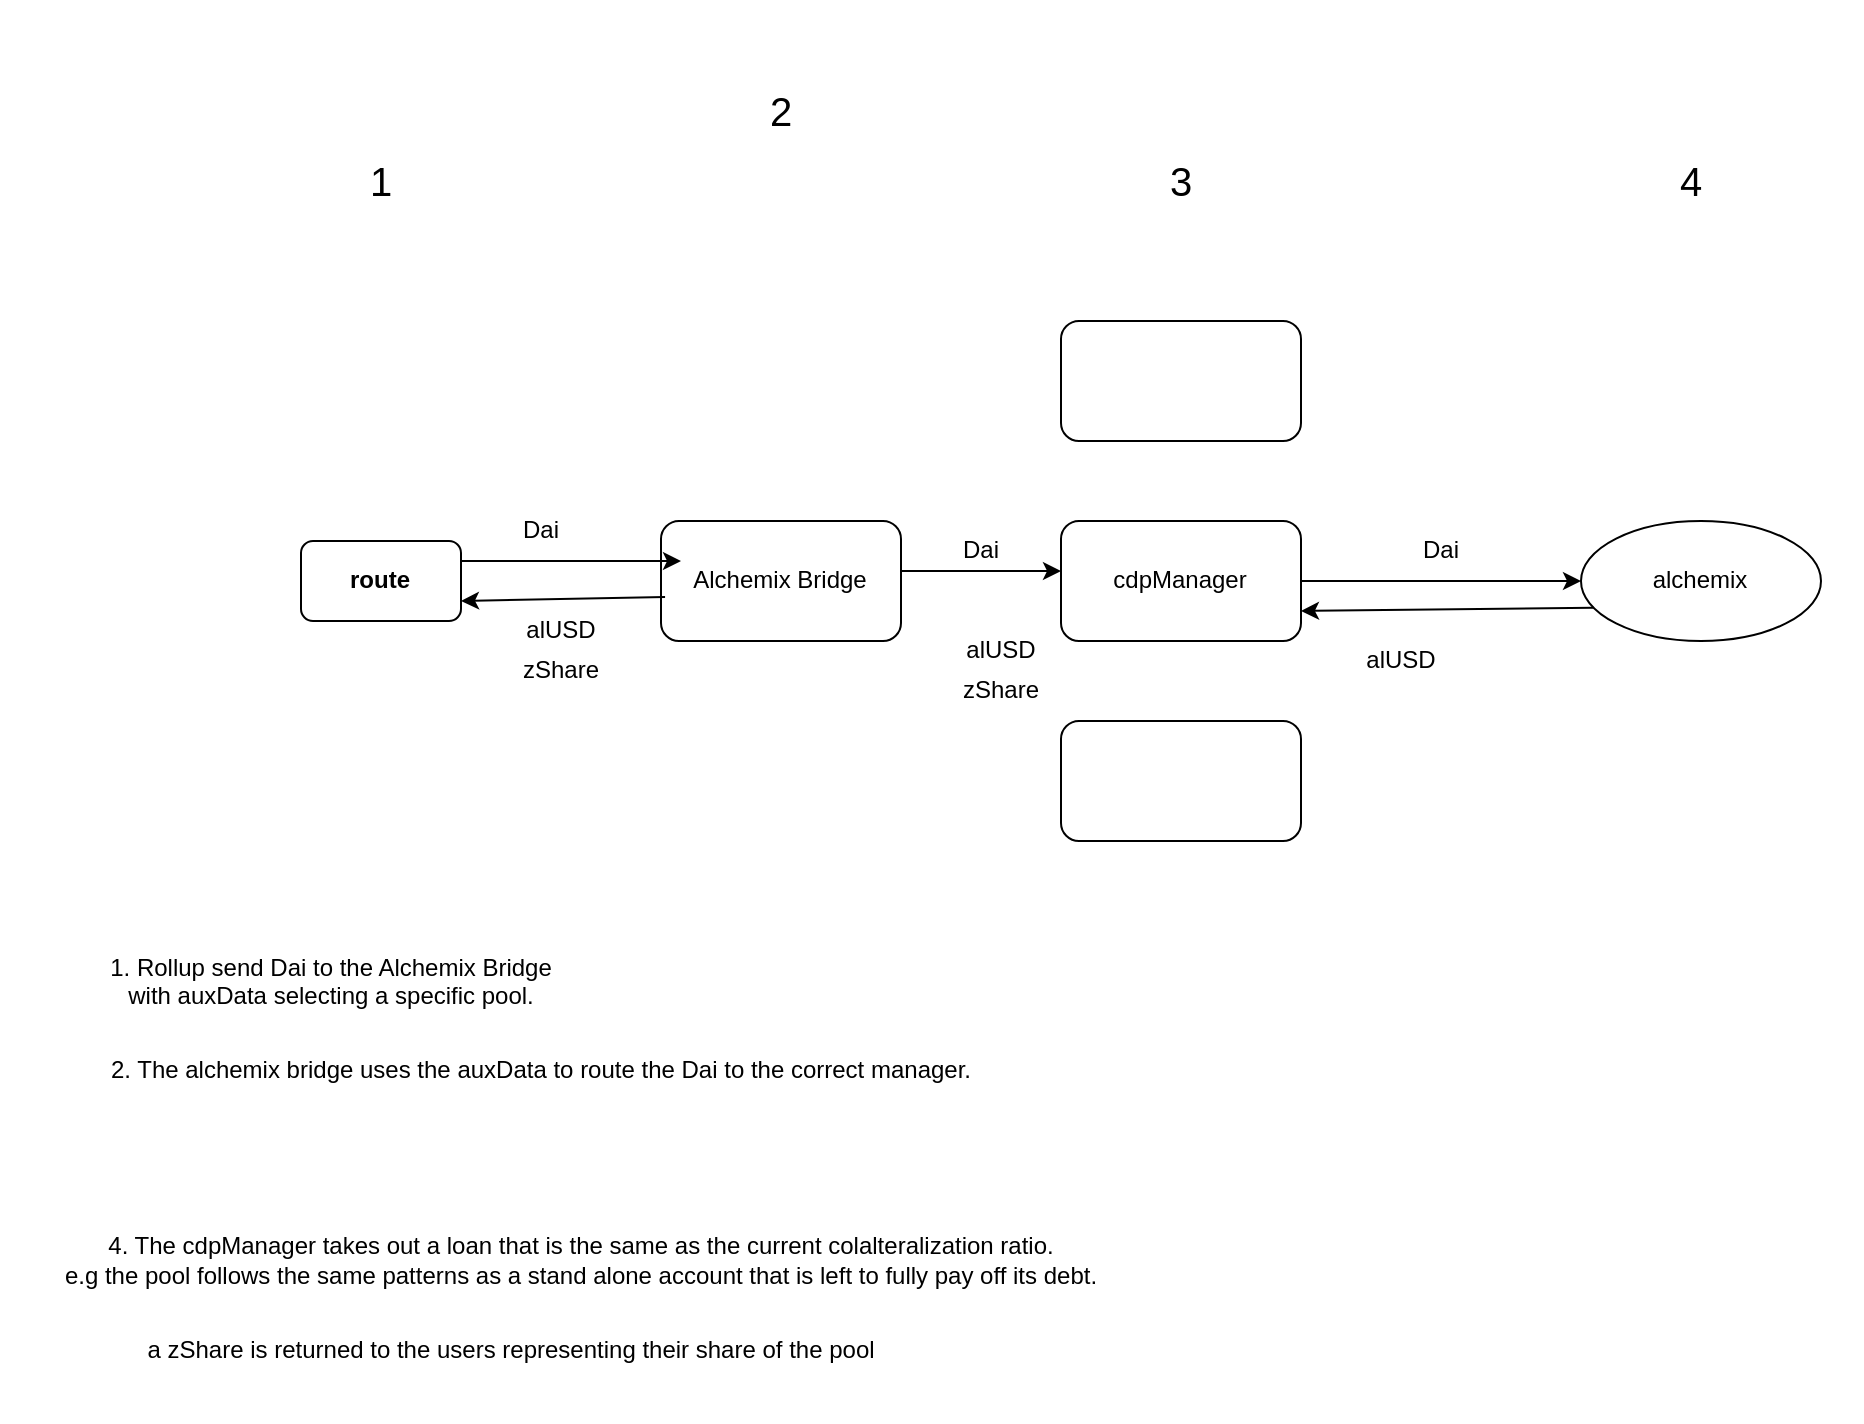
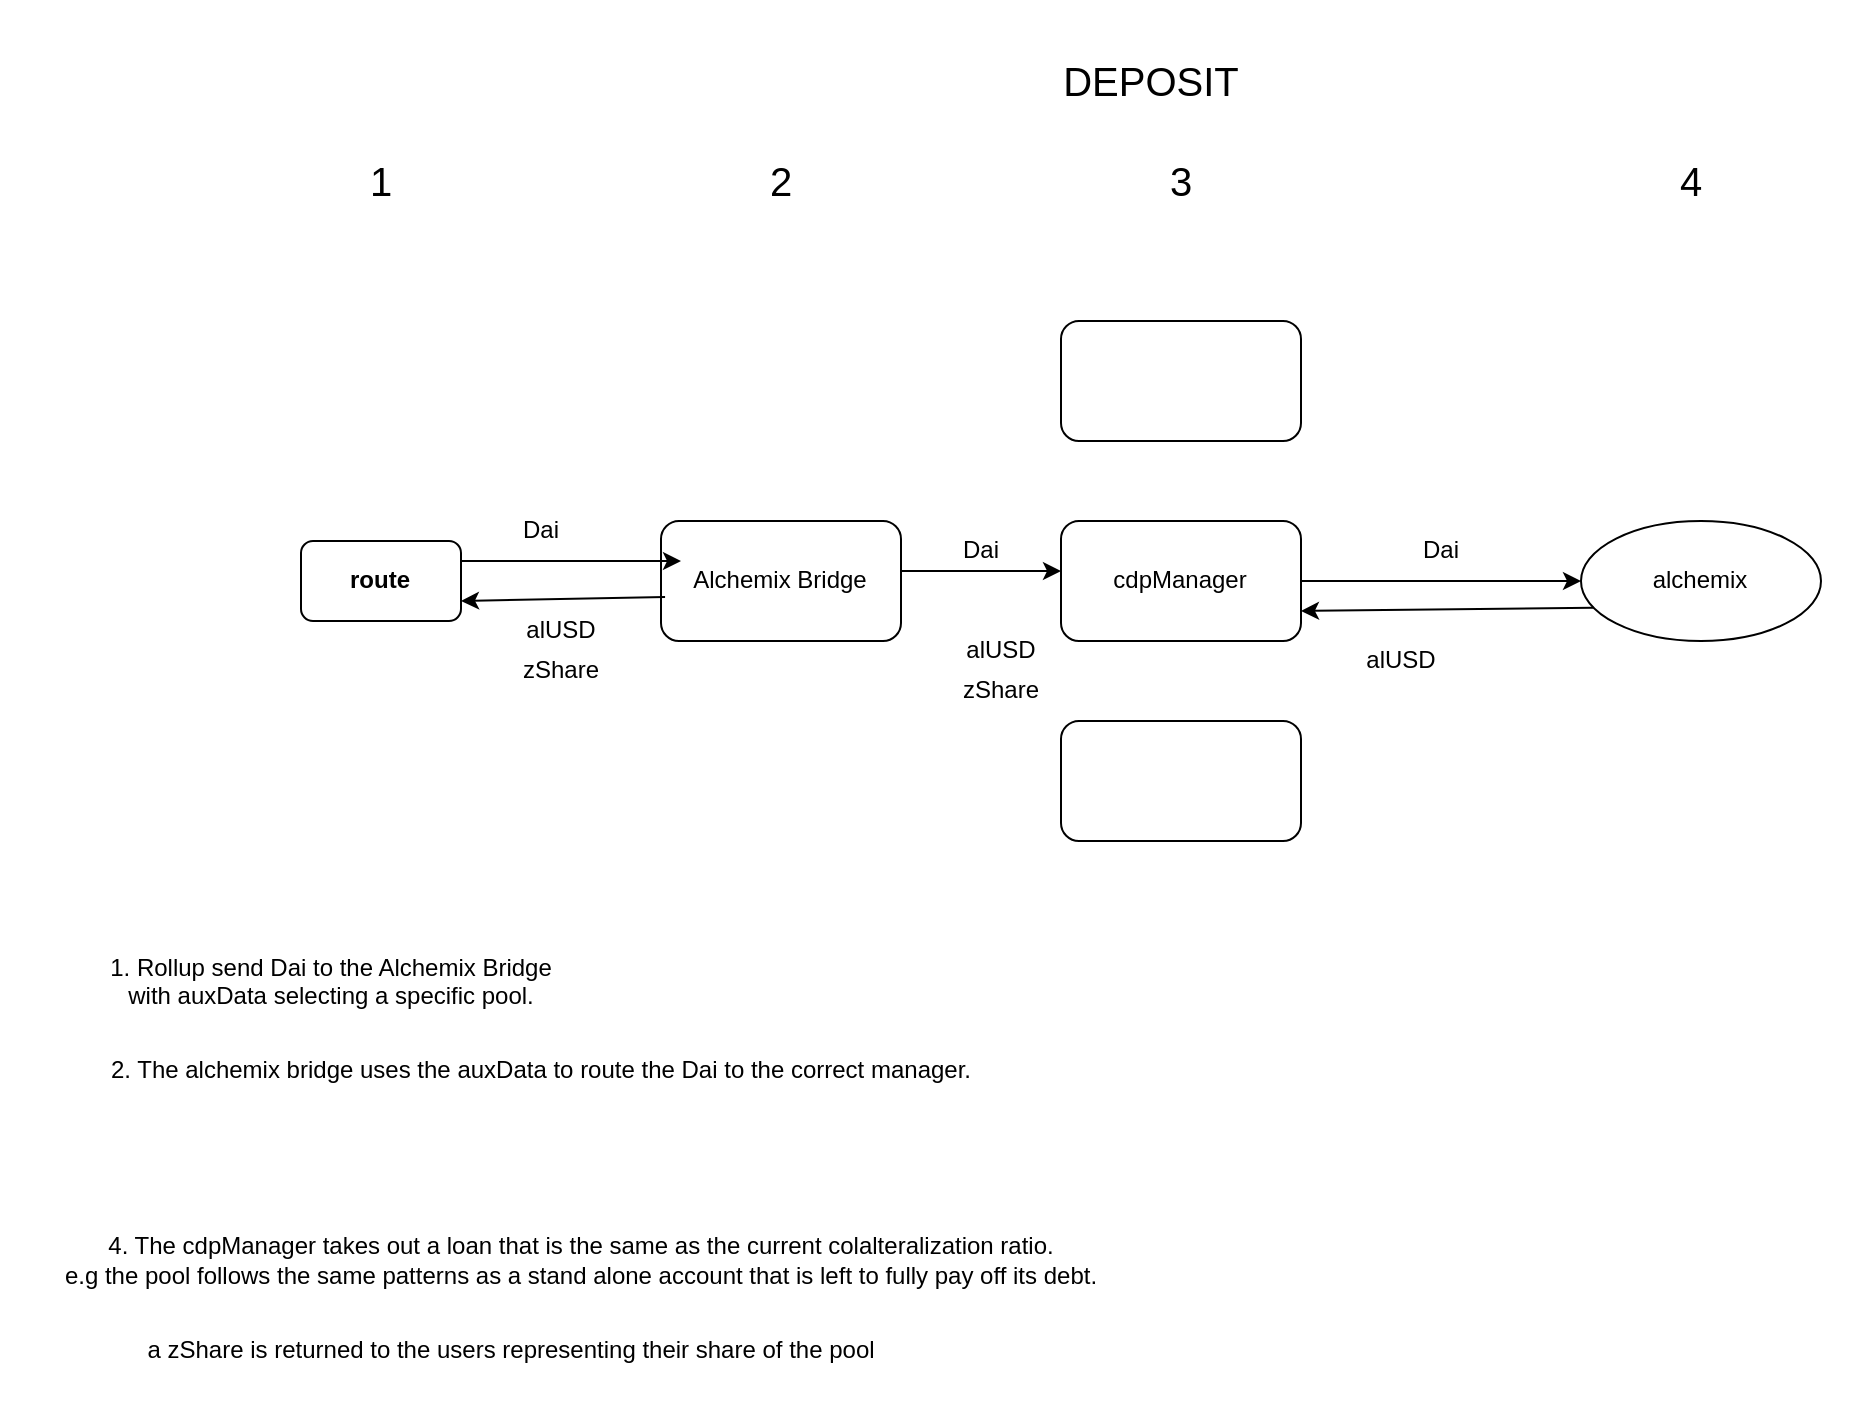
  <mxCell id="0" />
  <mxCell id="1" parent="0" />
  <mxCell id="2" value="&lt;b&gt;route&lt;br&gt;&lt;/b&gt;" style="rounded=1;whiteSpace=wrap;html=1;" parent="1" vertex="1"><mxGeometry x="150" y="270" width="80" height="40" as="geometry" /></mxCell>
  <mxCell id="3" value="Alchemix Bridge" style="rounded=1;whiteSpace=wrap;html=1;" parent="1" vertex="1"><mxGeometry x="330" y="260" width="120" height="60" as="geometry" /></mxCell>
  <mxCell id="4" value="" style="endArrow=classic;html=1;rounded=0;exitX=1;exitY=0.25;exitDx=0;exitDy=0;" parent="1" source="2" edge="1"><mxGeometry width="50" height="50" relative="1" as="geometry"><mxPoint x="440" y="330" as="sourcePoint" /><mxPoint x="340" y="280" as="targetPoint" /></mxGeometry></mxCell>
  <mxCell id="5" value="Dai" style="text;html=1;align=center;verticalAlign=middle;resizable=0;points=[];autosize=1;strokeColor=none;fillColor=none;" parent="1" vertex="1"><mxGeometry x="250" y="250" width="40" height="30" as="geometry" /></mxCell>
  <mxCell id="6" value="cdpManager" style="rounded=1;whiteSpace=wrap;html=1;" parent="1" vertex="1"><mxGeometry x="530" y="260" width="120" height="60" as="geometry" /></mxCell>
  <mxCell id="7" value="" style="endArrow=classic;html=1;rounded=0;exitX=0.996;exitY=0.417;exitDx=0;exitDy=0;exitPerimeter=0;" parent="1" source="3" edge="1"><mxGeometry width="50" height="50" relative="1" as="geometry"><mxPoint x="440" y="330" as="sourcePoint" /><mxPoint x="530" y="285" as="targetPoint" /></mxGeometry></mxCell>
  <mxCell id="8" value="Dai" style="text;html=1;align=center;verticalAlign=middle;resizable=0;points=[];autosize=1;strokeColor=none;fillColor=none;" parent="1" vertex="1"><mxGeometry x="470" y="260" width="40" height="30" as="geometry" /></mxCell>
  <mxCell id="9" value="" style="rounded=1;whiteSpace=wrap;html=1;" parent="1" vertex="1"><mxGeometry x="530" y="360" width="120" height="60" as="geometry" /></mxCell>
  <mxCell id="10" value="" style="rounded=1;whiteSpace=wrap;html=1;" parent="1" vertex="1"><mxGeometry x="530" y="160" width="120" height="60" as="geometry" /></mxCell>
  <mxCell id="11" value="alchemix" style="ellipse;whiteSpace=wrap;html=1;" parent="1" vertex="1"><mxGeometry x="790" y="260" width="120" height="60" as="geometry" /></mxCell>
  <mxCell id="12" value="" style="endArrow=classic;html=1;rounded=0;entryX=0;entryY=0.5;entryDx=0;entryDy=0;exitX=1;exitY=0.5;exitDx=0;exitDy=0;" parent="1" source="6" target="11" edge="1"><mxGeometry width="50" height="50" relative="1" as="geometry"><mxPoint x="610" y="410" as="sourcePoint" /><mxPoint x="660" y="360" as="targetPoint" /></mxGeometry></mxCell>
  <mxCell id="13" value="Dai" style="text;html=1;align=center;verticalAlign=middle;resizable=0;points=[];autosize=1;strokeColor=none;fillColor=none;" parent="1" vertex="1"><mxGeometry x="700" y="260" width="40" height="30" as="geometry" /></mxCell>
+ <mxCell id="14" value="DEPOSIT" style="text;html=1;align=center;verticalAlign=middle;resizable=0;points=[];autosize=1;strokeColor=none;fillColor=none;fontSize=20;" parent="1" vertex="1"><mxGeometry x="520" y="20" width="110" height="40" as="geometry" /></mxCell>
  <mxCell id="15" value="1" style="text;html=1;align=center;verticalAlign=middle;resizable=0;points=[];autosize=1;strokeColor=none;fillColor=none;fontSize=20;" parent="1" vertex="1"><mxGeometry x="175" y="70" width="30" height="40" as="geometry" /></mxCell>
- <mxCell id="16" value="2" style="text;html=1;align=center;verticalAlign=middle;resizable=0;points=[];autosize=1;strokeColor=none;fillColor=none;fontSize=20;" parent="1" vertex="1"><mxGeometry x="375" y="35" width="30" height="40" as="geometry" /></mxCell>
+ <mxCell id="16" value="2" style="text;html=1;align=center;verticalAlign=middle;resizable=0;points=[];autosize=1;strokeColor=none;fillColor=none;fontSize=20;" parent="1" vertex="1"><mxGeometry x="375" y="70" width="30" height="40" as="geometry" /></mxCell>
  <mxCell id="17" value="3" style="text;html=1;align=center;verticalAlign=middle;resizable=0;points=[];autosize=1;strokeColor=none;fillColor=none;fontSize=20;" parent="1" vertex="1"><mxGeometry x="575" y="70" width="30" height="40" as="geometry" /></mxCell>
  <mxCell id="18" value="4" style="text;html=1;align=center;verticalAlign=middle;resizable=0;points=[];autosize=1;strokeColor=none;fillColor=none;fontSize=20;" parent="1" vertex="1"><mxGeometry x="830" y="70" width="30" height="40" as="geometry" /></mxCell>
  <mxCell id="19" value="1. Rollup send Dai to the Alchemix Bridge&lt;br style=&quot;font-size: 12px;&quot;&gt;with auxData selecting a specific pool.&lt;br style=&quot;font-size: 12px;&quot;&gt;" style="text;html=1;align=center;verticalAlign=top;resizable=0;points=[];autosize=1;strokeColor=none;fillColor=none;fontSize=12;" parent="1" vertex="1"><mxGeometry x="45" y="470" width="240" height="40" as="geometry" /></mxCell>
  <mxCell id="20" value="2. The alchemix bridge uses the auxData to route the&amp;nbsp;Dai to the correct manager." style="text;html=1;resizable=0;autosize=1;align=center;verticalAlign=middle;points=[];fillColor=none;strokeColor=none;rounded=0;fontSize=12;" parent="1" vertex="1"><mxGeometry x="45" y="520" width="450" height="30" as="geometry" /></mxCell>
  <mxCell id="21" value="" style="endArrow=classic;html=1;rounded=0;fontSize=20;entryX=1;entryY=0.75;entryDx=0;entryDy=0;exitX=0;exitY=0.75;exitDx=0;exitDy=0;" parent="1" source="11" target="6" edge="1"><mxGeometry width="50" height="50" relative="1" as="geometry"><mxPoint x="520" y="410" as="sourcePoint" /><mxPoint x="570" y="360" as="targetPoint" /></mxGeometry></mxCell>
  <mxCell id="22" value="" style="endArrow=classic;html=1;rounded=0;fontSize=20;entryX=1;entryY=0.75;entryDx=0;entryDy=0;exitX=0.017;exitY=0.633;exitDx=0;exitDy=0;exitPerimeter=0;" parent="1" source="3" target="2" edge="1"><mxGeometry width="50" height="50" relative="1" as="geometry"><mxPoint x="520" y="410" as="sourcePoint" /><mxPoint x="570" y="360" as="targetPoint" /></mxGeometry></mxCell>
  <mxCell id="23" value="&lt;font style=&quot;font-size: 12px;&quot;&gt;alUSD&lt;br style=&quot;font-size: 12px;&quot;&gt;&lt;/font&gt;" style="text;html=1;align=center;verticalAlign=middle;resizable=0;points=[];autosize=1;strokeColor=none;fillColor=none;fontSize=12;" parent="1" vertex="1"><mxGeometry x="670" y="315" width="60" height="30" as="geometry" /></mxCell>
  <mxCell id="24" value="&lt;font style=&quot;font-size: 12px;&quot;&gt;alUSD&lt;br style=&quot;font-size: 12px;&quot;&gt;&lt;/font&gt;" style="text;html=1;align=center;verticalAlign=middle;resizable=0;points=[];autosize=1;strokeColor=none;fillColor=none;fontSize=12;" parent="1" vertex="1"><mxGeometry x="470" y="310" width="60" height="30" as="geometry" /></mxCell>
  <mxCell id="25" value="&lt;font style=&quot;font-size: 12px;&quot;&gt;alUSD&lt;br style=&quot;font-size: 12px;&quot;&gt;&lt;/font&gt;" style="text;html=1;align=center;verticalAlign=middle;resizable=0;points=[];autosize=1;strokeColor=none;fillColor=none;fontSize=12;" parent="1" vertex="1"><mxGeometry x="250" y="300" width="60" height="30" as="geometry" /></mxCell>
  <mxCell id="26" value="&lt;font style=&quot;font-size: 12px;&quot;&gt;zShare&lt;br style=&quot;font-size: 12px;&quot;&gt;&lt;/font&gt;" style="text;html=1;align=center;verticalAlign=middle;resizable=0;points=[];autosize=1;strokeColor=none;fillColor=none;fontSize=12;" parent="1" vertex="1"><mxGeometry x="470" y="330" width="60" height="30" as="geometry" /></mxCell>
  <mxCell id="27" value="&lt;font style=&quot;font-size: 12px;&quot;&gt;zShare&lt;br style=&quot;font-size: 12px;&quot;&gt;&lt;/font&gt;" style="text;html=1;align=center;verticalAlign=middle;resizable=0;points=[];autosize=1;strokeColor=none;fillColor=none;fontSize=12;" parent="1" vertex="1"><mxGeometry x="250" y="320" width="60" height="30" as="geometry" /></mxCell>
  <mxCell id="28" value="4. The cdpManager takes out a loan that is the same as the current colalteralization ratio. &lt;br&gt;e.g the pool follows the same patterns as a stand alone account that is left to fully pay off its debt." style="text;html=1;align=center;verticalAlign=middle;resizable=0;points=[];autosize=1;strokeColor=none;fillColor=none;fontSize=12;" parent="1" vertex="1"><mxGeometry x="20" y="610" width="540" height="40" as="geometry" /></mxCell>
  <mxCell id="29" value="a zShare is returned to the users representing their share of the pool" style="text;html=1;align=center;verticalAlign=middle;resizable=0;points=[];autosize=1;strokeColor=none;fillColor=none;fontSize=12;" parent="1" vertex="1"><mxGeometry x="60" y="660" width="390" height="30" as="geometry" /></mxCell>
